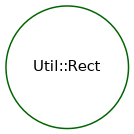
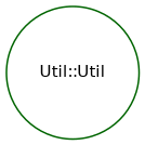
  digraph {
    rankdir=LR
-   n1 [color=darkgreen fillcolor=white fontname=Helvetica fontsize=10 height=0.2 label="Util::Rect" shape=circle style=filled width=0.4]
+   n1 [color=darkgreen fillcolor=white fontname=Helvetica fontsize=10 height=0.2 label="Util::Util" shape=circle style=filled width=0.4]
  }
